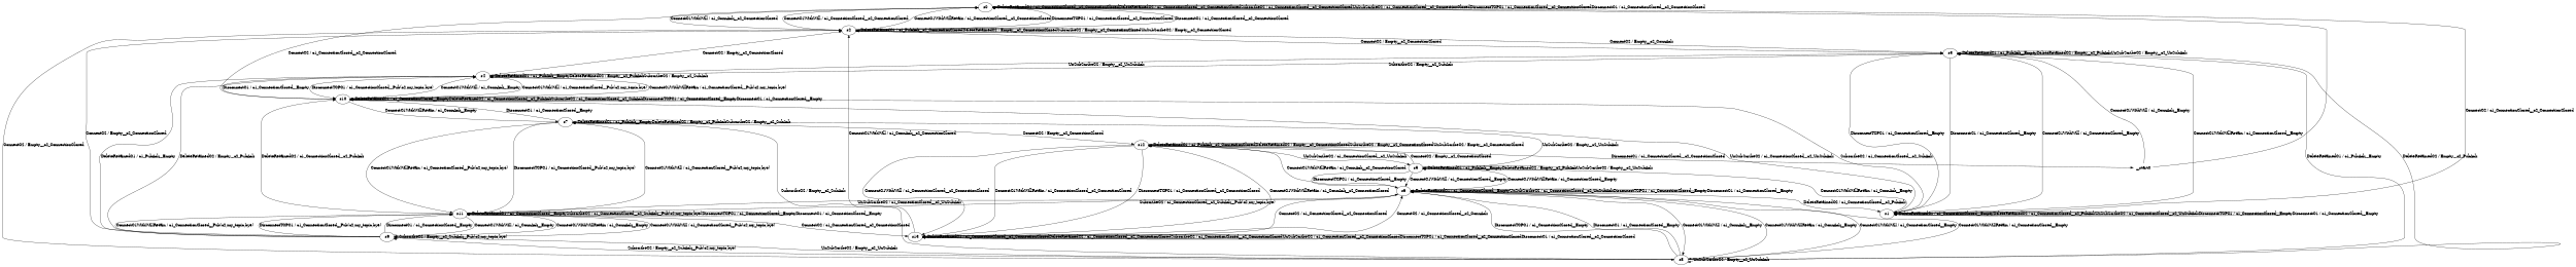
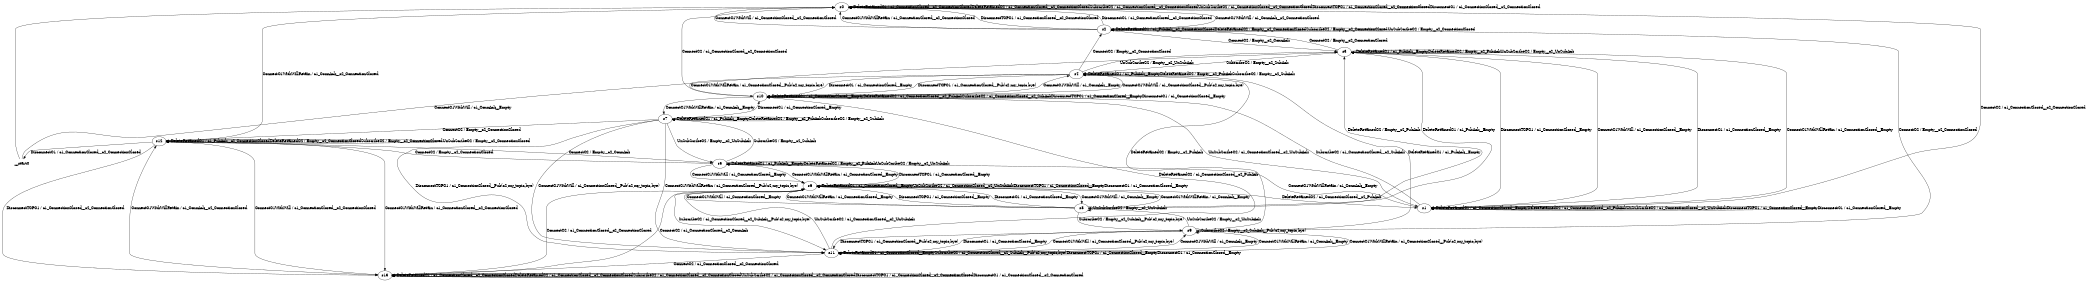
  digraph {
    n1 [label=s0]
    n2 [label=s2]
    n3 [label=s12]
    n4 [label=s1]
    n5 [label=s5]
    n6 [label=s10]
    n7 [label=s3]
    n8 [label=s13]
    __start0 [shape=none]
    n10 [label=s4]
    n11 [label=s6]
    n12 [label=s7]
    n13 [label=s8]
    n14 [label=s11]
    n15 [label=s9]
    n1 -> n1 [label="DeleteRetainedC1 / c1_ConnectionClosed__c2_ConnectionClosed"]
    n1 -> n1 [label="DeleteRetainedC2 / c1_ConnectionClosed__c2_ConnectionClosed"]
    n1 -> n1 [label="SubscribeC2 / c1_ConnectionClosed__c2_ConnectionClosed"]
    n1 -> n1 [label="UnSubScribeC2 / c1_ConnectionClosed__c2_ConnectionClosed"]
    n1 -> n1 [label="DisconnectTCPC1 / c1_ConnectionClosed__c2_ConnectionClosed"]
    n1 -> n1 [label="DisconnectC1 / c1_ConnectionClosed__c2_ConnectionClosed"]
    n1 -> n2 [label="ConnectC1WithWill / c1_ConnAck__c2_ConnectionClosed"]
-   n11 -> n3 [label="ConnectC1WithWillRetain / c1_ConnAck__c2_ConnectionClosed"]
+   n1 -> n3 [label="ConnectC1WithWillRetain / c1_ConnAck__c2_ConnectionClosed"]
    n2 -> n1 [label="ConnectC1WithWill / c1_ConnectionClosed__c2_ConnectionClosed"]
    n2 -> n1 [label="ConnectC1WithWillRetain / c1_ConnectionClosed__c2_ConnectionClosed"]
    n2 -> n1 [label="DisconnectTCPC1 / c1_ConnectionClosed__c2_ConnectionClosed"]
    n2 -> n1 [label="DisconnectC1 / c1_ConnectionClosed__c2_ConnectionClosed"]
    n2 -> n2 [label="DeleteRetainedC1 / c1_PubAck__c2_ConnectionClosed"]
    n2 -> n2 [label="DeleteRetainedC2 / Empty__c2_ConnectionClosed"]
    n2 -> n2 [label="SubscribeC2 / Empty__c2_ConnectionClosed"]
    n2 -> n2 [label="UnSubScribeC2 / Empty__c2_ConnectionClosed"]
    n2 -> n7 [label="ConnectC2 / Empty__c2_ConnAck"]
    n3 -> n3 [label="DeleteRetainedC1 / c1_PubAck__c2_ConnectionClosed"]
    n3 -> n3 [label="DeleteRetainedC2 / Empty__c2_ConnectionClosed"]
    n3 -> n3 [label="SubscribeC2 / Empty__c2_ConnectionClosed"]
    n3 -> n3 [label="UnSubScribeC2 / Empty__c2_ConnectionClosed"]
-   n3 -> n5 [label="UnSubScribeC2 / c1_ConnectionClosed__c2_UnSubAck"]
+   n3 -> n5 [label="ConnectC2 / Empty__c2_ConnAck"]
    n3 -> n8 [label="ConnectC1WithWill / c1_ConnectionClosed__c2_ConnectionClosed"]
    n3 -> n8 [label="ConnectC1WithWillRetain / c1_ConnectionClosed__c2_ConnectionClosed"]
    n3 -> n8 [label="DisconnectTCPC1 / c1_ConnectionClosed__c2_ConnectionClosed"]
    n3 -> __start0 [label="DisconnectC1 / c1_ConnectionClosed__c2_ConnectionClosed"]
    n4 -> n1 [label="ConnectC2 / c1_ConnectionClosed__c2_ConnectionClosed"]
    n4 -> n4 [label="DeleteRetainedC1 / c1_ConnectionClosed__Empty"]
    n4 -> n4 [label="DeleteRetainedC2 / c1_ConnectionClosed__c2_PubAck"]
    n4 -> n4 [label="UnSubScribeC2 / c1_ConnectionClosed__c2_UnSubAck"]
    n4 -> n4 [label="DisconnectTCPC1 / c1_ConnectionClosed__Empty"]
    n4 -> n4 [label="DisconnectC1 / c1_ConnectionClosed__Empty"]
    n4 -> n5 [label="ConnectC1WithWillRetain / c1_ConnAck__Empty"]
    n4 -> n6 [label="SubscribeC2 / c1_ConnectionClosed__c2_SubAck"]
    n5 -> n3 [label="ConnectC2 / Empty__c2_ConnectionClosed"]
    n5 -> n5 [label="DeleteRetainedC1 / c1_PubAck__Empty"]
    n5 -> n5 [label="DeleteRetainedC2 / Empty__c2_PubAck"]
    n5 -> n5 [label="UnSubScribeC2 / Empty__c2_UnSubAck"]
    n5 -> n11 [label="ConnectC1WithWill / c1_ConnectionClosed__Empty"]
    n5 -> n11 [label="ConnectC1WithWillRetain / c1_ConnectionClosed__Empty"]
    n5 -> n11 [label="DisconnectTCPC1 / c1_ConnectionClosed__Empty"]
-   n13 -> n12 [label="SubscribeC2 / Empty__c2_SubAck"]
+   n5 -> n12 [label="SubscribeC2 / Empty__c2_SubAck"]
    n6 -> n1 [label="ConnectC2 / c1_ConnectionClosed__c2_ConnectionClosed"]
    n6 -> n4 [label="UnSubScribeC2 / c1_ConnectionClosed__c2_UnSubAck"]
    n6 -> n6 [label="DeleteRetainedC1 / c1_ConnectionClosed__Empty"]
    n6 -> n6 [label="DeleteRetainedC2 / c1_ConnectionClosed__c2_PubAck"]
    n6 -> n6 [label="SubscribeC2 / c1_ConnectionClosed__c2_SubAck"]
    n6 -> n6 [label="DisconnectTCPC1 / c1_ConnectionClosed__Empty"]
    n6 -> n6 [label="DisconnectC1 / c1_ConnectionClosed__Empty"]
    n6 -> n10 [label="ConnectC1WithWill / c1_ConnAck__Empty"]
    n6 -> n12 [label="ConnectC1WithWillRetain / c1_ConnAck__Empty"]
    n7 -> n2 [label="ConnectC2 / Empty__c2_ConnectionClosed"]
    n7 -> n4 [label="ConnectC1WithWill / c1_ConnectionClosed__Empty"]
    n7 -> n4 [label="ConnectC1WithWillRetain / c1_ConnectionClosed__Empty"]
    n7 -> n4 [label="DisconnectTCPC1 / c1_ConnectionClosed__Empty"]
    n7 -> n4 [label="DisconnectC1 / c1_ConnectionClosed__Empty"]
    n7 -> n7 [label="DeleteRetainedC1 / c1_PubAck__Empty"]
    n7 -> n7 [label="DeleteRetainedC2 / Empty__c2_PubAck"]
    n7 -> n7 [label="UnSubScribeC2 / Empty__c2_UnSubAck"]
    n7 -> n10 [label="SubscribeC2 / Empty__c2_SubAck"]
-   n8 -> n2 [label="ConnectC1WithWill / c1_ConnAck__c2_ConnectionClosed"]
    n8 -> n3 [label="ConnectC1WithWillRetain / c1_ConnAck__c2_ConnectionClosed"]
    n8 -> n8 [label="DeleteRetainedC1 / c1_ConnectionClosed__c2_ConnectionClosed"]
    n8 -> n8 [label="DeleteRetainedC2 / c1_ConnectionClosed__c2_ConnectionClosed"]
    n8 -> n8 [label="SubscribeC2 / c1_ConnectionClosed__c2_ConnectionClosed"]
    n8 -> n8 [label="UnSubScribeC2 / c1_ConnectionClosed__c2_ConnectionClosed"]
    n8 -> n8 [label="DisconnectTCPC1 / c1_ConnectionClosed__c2_ConnectionClosed"]
    n8 -> n8 [label="DisconnectC1 / c1_ConnectionClosed__c2_ConnectionClosed"]
    n8 -> n11 [label="ConnectC2 / c1_ConnectionClosed__c2_ConnAck"]
    __start0 -> n1
    __start0 -> n7 [label="ConnectC1WithWill / c1_ConnAck__Empty"]
    n10 -> n2 [label="ConnectC2 / Empty__c2_ConnectionClosed"]
    n10 -> n6 [label="ConnectC1WithWill / c1_ConnectionClosed__Pub(c2,my_topic,bye)"]
    n10 -> n6 [label="ConnectC1WithWillRetain / c1_ConnectionClosed__Pub(c2,my_topic,bye)"]
    n10 -> n6 [label="DisconnectTCPC1 / c1_ConnectionClosed__Pub(c2,my_topic,bye)"]
    n10 -> n6 [label="DisconnectC1 / c1_ConnectionClosed__Empty"]
    n10 -> n7 [label="UnSubScribeC2 / Empty__c2_UnSubAck"]
    n10 -> n10 [label="DeleteRetainedC1 / c1_PubAck__Empty"]
    n10 -> n10 [label="DeleteRetainedC2 / Empty__c2_PubAck"]
    n10 -> n10 [label="SubscribeC2 / Empty__c2_SubAck"]
    n11 -> n4 [label="DeleteRetainedC2 / c1_ConnectionClosed__c2_PubAck"]
    n11 -> n8 [label="ConnectC2 / c1_ConnectionClosed__c2_ConnectionClosed"]
    n11 -> n11 [label="DeleteRetainedC1 / c1_ConnectionClosed__Empty"]
    n11 -> n11 [label="UnSubScribeC2 / c1_ConnectionClosed__c2_UnSubAck"]
    n11 -> n11 [label="DisconnectTCPC1 / c1_ConnectionClosed__Empty"]
    n11 -> n11 [label="DisconnectC1 / c1_ConnectionClosed__Empty"]
    n11 -> n13 [label="ConnectC1WithWill / c1_ConnAck__Empty"]
    n11 -> n13 [label="ConnectC1WithWillRetain / c1_ConnAck__Empty"]
    n11 -> n14 [label="SubscribeC2 / c1_ConnectionClosed__c2_SubAck__Pub(c2,my_topic,bye)"]
    n12 -> n3 [label="ConnectC2 / Empty__c2_ConnectionClosed"]
    n12 -> n5 [label="UnSubScribeC2 / Empty__c2_UnSubAck"]
    n12 -> n6 [label="DisconnectC1 / c1_ConnectionClosed__Empty"]
    n12 -> n12 [label="DeleteRetainedC1 / c1_PubAck__Empty"]
    n12 -> n12 [label="DeleteRetainedC2 / Empty__c2_PubAck"]
    n12 -> n12 [label="SubscribeC2 / Empty__c2_SubAck"]
    n12 -> n14 [label="ConnectC1WithWill / c1_ConnectionClosed__Pub(c2,my_topic,bye)"]
    n12 -> n14 [label="ConnectC1WithWillRetain / c1_ConnectionClosed__Pub(c2,my_topic,bye)"]
    n12 -> n14 [label="DisconnectTCPC1 / c1_ConnectionClosed__Pub(c2,my_topic,bye)"]
-   n13 -> n2 [label="ConnectC2 / Empty__c2_ConnectionClosed"]
    n13 -> n7 [label="DeleteRetainedC1 / c1_PubAck__Empty"]
    n13 -> n7 [label="DeleteRetainedC2 / Empty__c2_PubAck"]
    n13 -> n11 [label="ConnectC1WithWill / c1_ConnectionClosed__Empty"]
    n13 -> n11 [label="ConnectC1WithWillRetain / c1_ConnectionClosed__Empty"]
    n13 -> n11 [label="DisconnectTCPC1 / c1_ConnectionClosed__Empty"]
    n13 -> n11 [label="DisconnectC1 / c1_ConnectionClosed__Empty"]
    n13 -> n13 [label="UnSubScribeC2 / Empty__c2_UnSubAck"]
    n13 -> n15 [label="SubscribeC2 / Empty__c2_SubAck__Pub(c2,my_topic,bye)"]
    n14 -> n6 [label="DeleteRetainedC2 / c1_ConnectionClosed__c2_PubAck"]
    n14 -> n8 [label="ConnectC2 / c1_ConnectionClosed__c2_ConnectionClosed"]
    n14 -> n11 [label="UnSubScribeC2 / c1_ConnectionClosed__c2_UnSubAck"]
    n14 -> n14 [label="DeleteRetainedC1 / c1_ConnectionClosed__Empty"]
    n14 -> n14 [label="SubscribeC2 / c1_ConnectionClosed__c2_SubAck__Pub(c2,my_topic,bye)"]
    n14 -> n14 [label="DisconnectTCPC1 / c1_ConnectionClosed__Empty"]
    n14 -> n14 [label="DisconnectC1 / c1_ConnectionClosed__Empty"]
    n14 -> n15 [label="ConnectC1WithWill / c1_ConnAck__Empty"]
    n14 -> n15 [label="ConnectC1WithWillRetain / c1_ConnAck__Empty"]
    n15 -> n2 [label="ConnectC2 / Empty__c2_ConnectionClosed"]
    n15 -> n10 [label="DeleteRetainedC1 / c1_PubAck__Empty"]
    n15 -> n10 [label="DeleteRetainedC2 / Empty__c2_PubAck"]
    n15 -> n13 [label="UnSubScribeC2 / Empty__c2_UnSubAck"]
    n15 -> n14 [label="ConnectC1WithWill / c1_ConnectionClosed__Pub(c2,my_topic,bye)"]
    n15 -> n14 [label="ConnectC1WithWillRetain / c1_ConnectionClosed__Pub(c2,my_topic,bye)"]
    n15 -> n14 [label="DisconnectTCPC1 / c1_ConnectionClosed__Pub(c2,my_topic,bye)"]
    n15 -> n14 [label="DisconnectC1 / c1_ConnectionClosed__Empty"]
    n15 -> n15 [label="SubscribeC2 / Empty__c2_SubAck__Pub(c2,my_topic,bye)"]
  }
